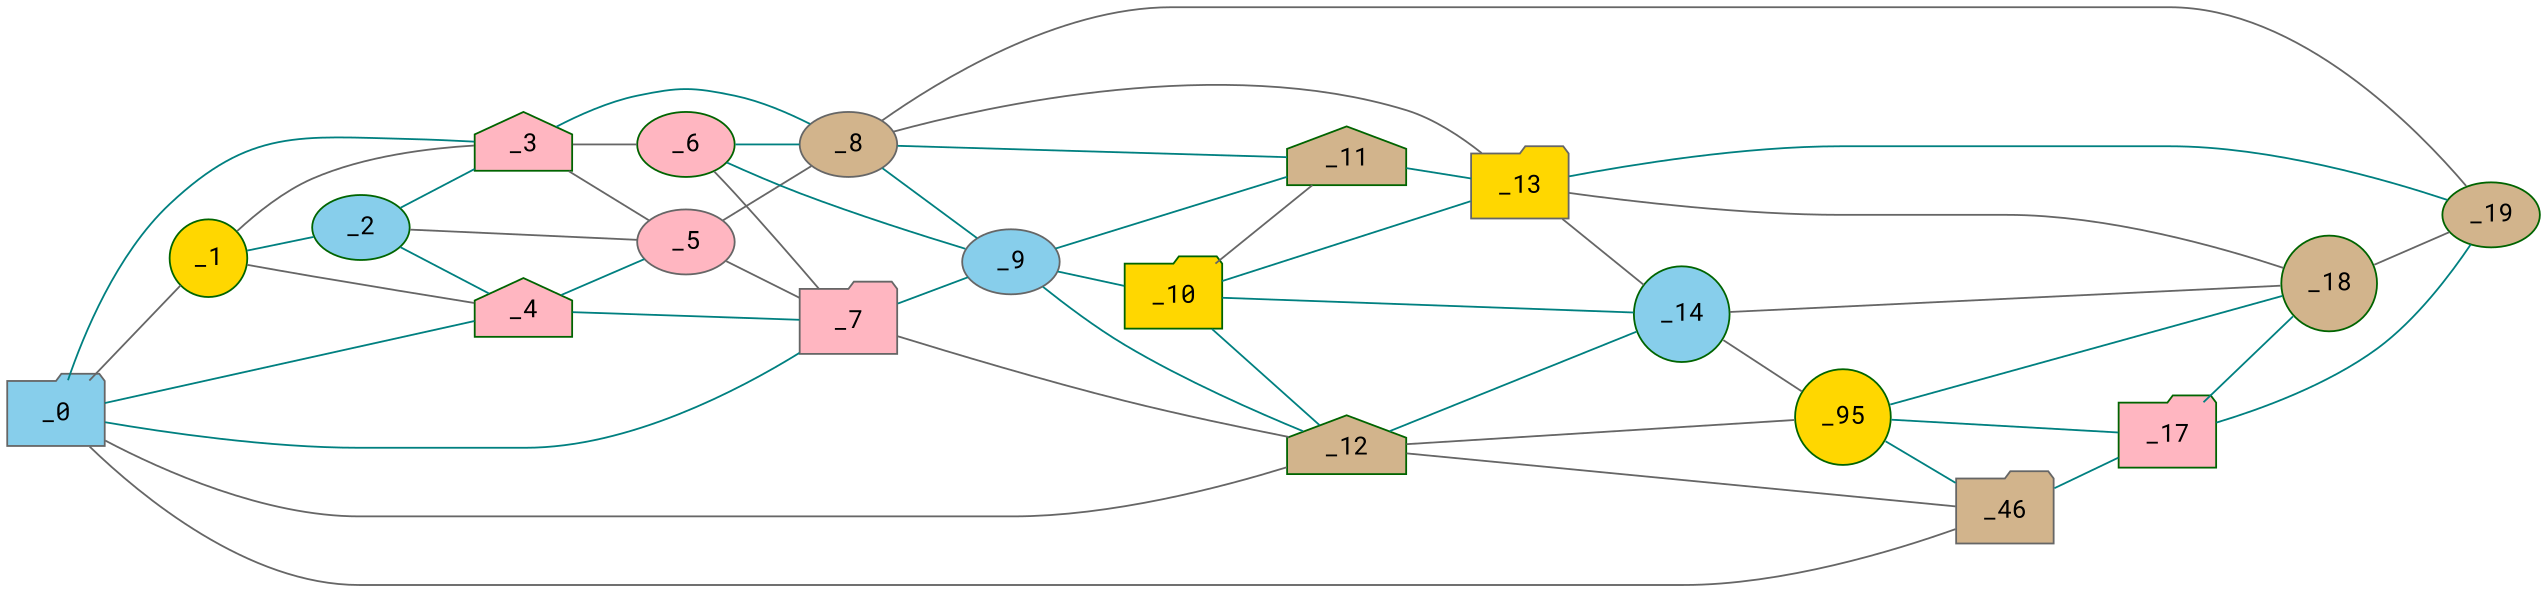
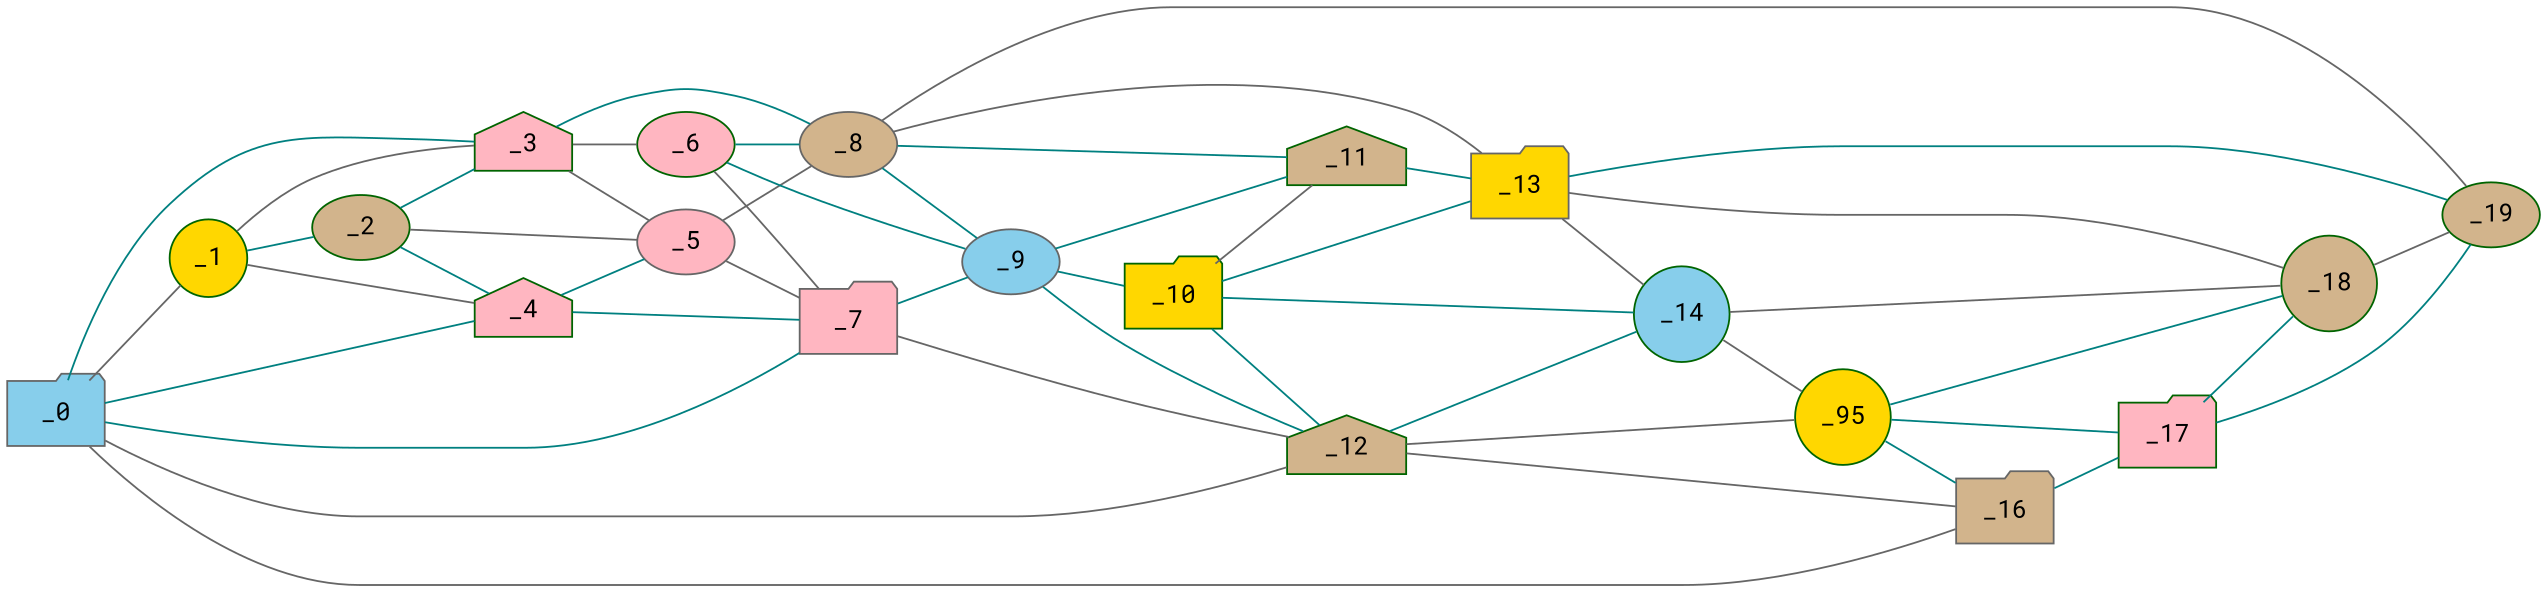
  graph {
    fontname="Roboto Mono"
    rankdir=LR
    node [color=darkgreen fillcolor=lightpink fontname="Roboto Mono" shape=folder style=filled x=58 y=32]
    edge [color=teal fontname="Roboto Mono" valence=2]
    _0 [color=gray40 fillcolor=skyblue x=7 y=36]
    _1 [fillcolor=gold shape=circle x=17 y=33]
    _3 [shape=house x=32 y=17]
    _4 [shape=house x=44 y=39]
    _7 [color=gray40 y=47]
    _12 [fillcolor=tan shape=house x=97 y=82]
-   _16 [color=gray40 fillcolor=tan x=112 y=104 label=_46]
-   _2 [fillcolor=skyblue shape=ellipse x=27 y=31]
+   _16 [color=gray40 fillcolor=tan x=112 y=104]
+   _2 [fillcolor=tan shape=ellipse x=27 y=31]
    _5 [color=gray40 shape=ellipse x=50]
    _8 [color=gray40 fillcolor=tan shape=ellipse x=64 y=16]
    _6 [shape=ellipse]
    _9 [color=gray40 fillcolor=skyblue shape=ellipse x=68 y=46]
    _14 [fillcolor=skyblue shape=circle x=109 y=63]
    n14 [fillcolor=gold label=_95 shape=circle x=110 y=87]
    _17 [x=120 y=96]
    _11 [fillcolor=tan shape=house x=95 y=31]
    _13 [color=gray40 fillcolor=gold x=100]
    _19 [fillcolor=tan shape=ellipse x=126 y=41]
    _10 [fillcolor=gold x=88 y=52]
    _18 [fillcolor=tan shape=circle x=122 y=53]
    _0 -- _1 [color=gray40 valence=1]
    _0 -- _3 [valence=1]
    _0 -- _4
    _0 -- _7
    _0 -- _12 [color=gray40]
    _0 -- _16 [color=gray40 valence=1]
    _1 -- _3 [color=gray40 valence=1]
    _1 -- _4 [color=gray40]
    _1 -- _2
    _3 -- _5 [color=gray40 valence=1]
    _3 -- _8 [valence=1]
    _3 -- _6 [color=gray40]
    _4 -- _7 [valence=1]
    _4 -- _5
    _7 -- _12 [color=gray40]
    _7 -- _9 [valence=1]
    _12 -- _16 [color=gray40]
    _12 -- _14 [valence=1]
    _12 -- n14 [color=gray40]
    _16 -- _17 [valence=1]
    _2 -- _3
    _2 -- _4
    _2 -- _5 [color=gray40]
    _5 -- _7 [color=gray40]
    _5 -- _8 [color=gray40 valence=1]
    _8 -- _9 [valence=1]
    _8 -- _11
    _8 -- _13 [color=gray40 valence=1]
    _8 -- _19 [color=gray40 valence=1]
    _6 -- _7 [color=gray40]
    _6 -- _8
    _6 -- _9
    _9 -- _12
    _9 -- _11
    _9 -- _10
    _14 -- n14 [color=gray40]
    _14 -- _18 [color=gray40]
    n14 -- _16
    n14 -- _17
    n14 -- _18 [valence=1]
    _17 -- _19 [valence=1]
    _17 -- _18 [valence=1]
    _11 -- _13
    _13 -- _14 [color=gray40]
    _13 -- _19 [valence=1]
    _13 -- _18 [color=gray40 valence=1]
    _10 -- _12
    _10 -- _14
    _10 -- _11 [color=gray40]
    _10 -- _13 [valence=1]
    _18 -- _19 [color=gray40]
  }
